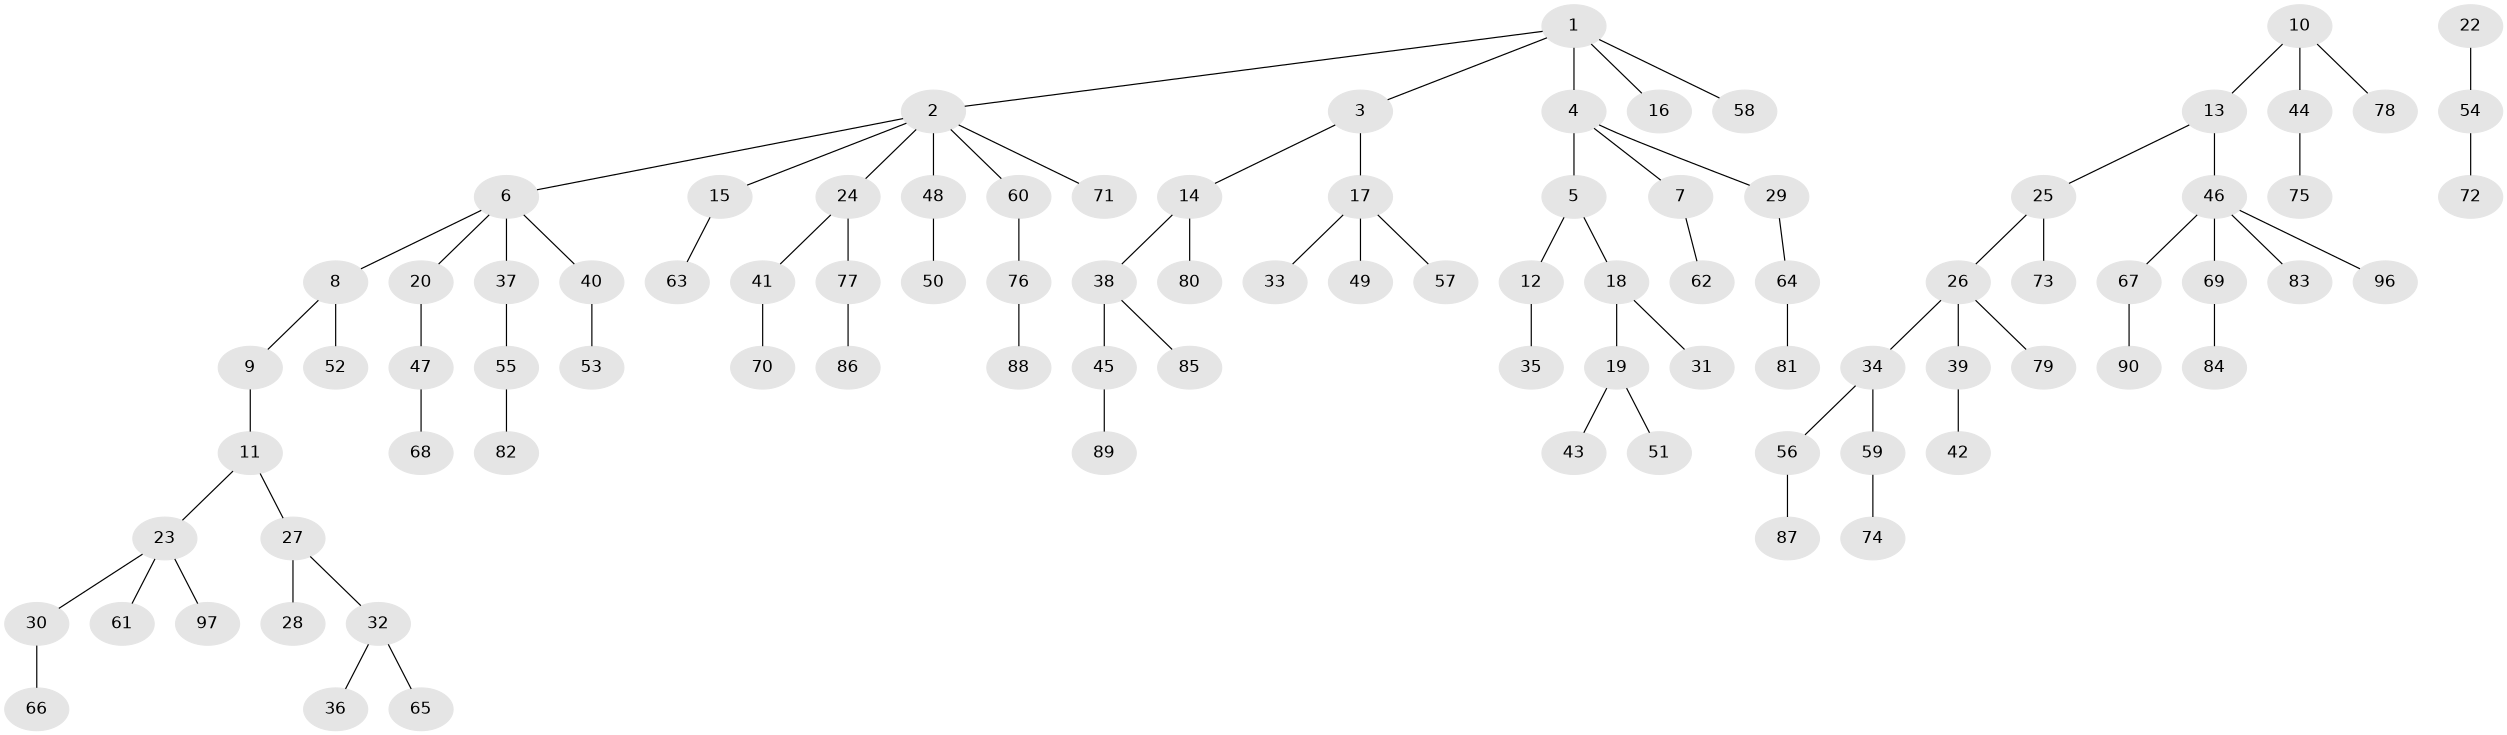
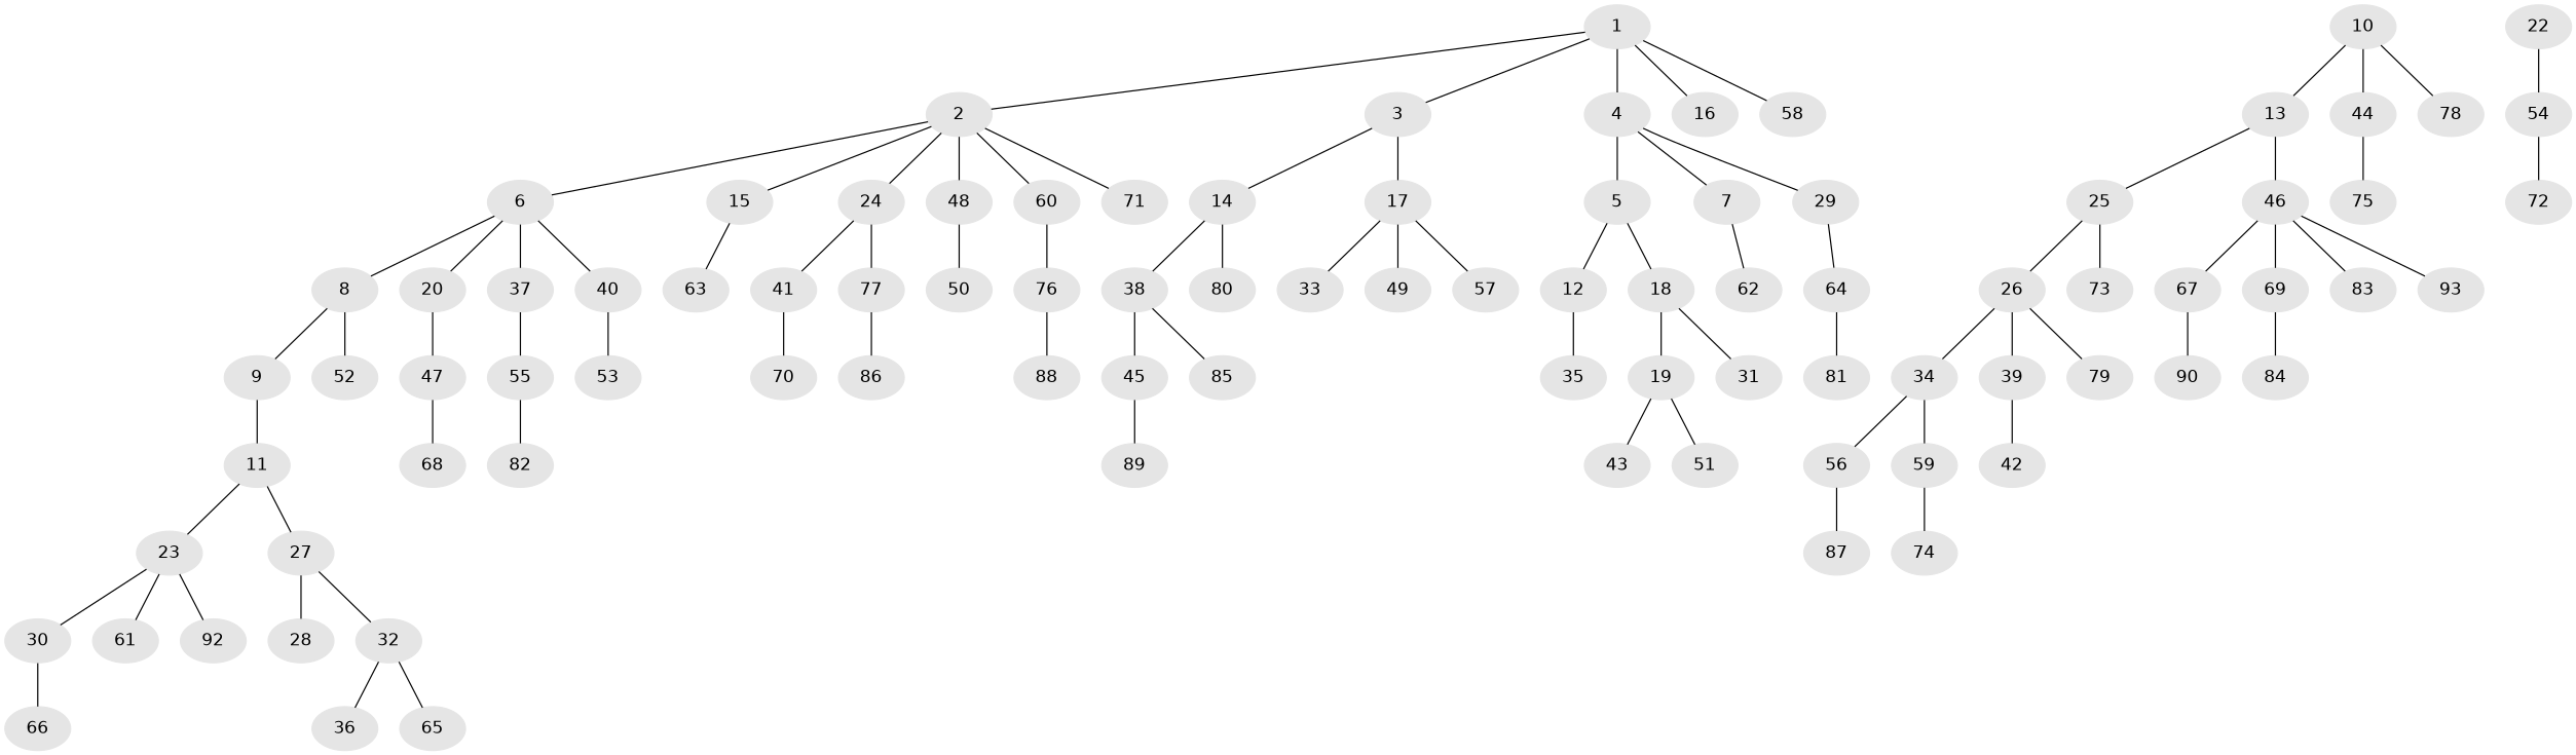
  graph {
    fontname="DejaVu Sans"
    node [color=gray90 fontname="DejaVu Sans" style=filled]
    edge [fontname="DejaVu Sans"]
    1
    2
    3
    4
    16
    58
    6
    15
    24
    48
    60
    71
    14
    17
    5
    7
    29
    8
    20
    37
    40
    63
    41
    77
    50
    76
    38
    80
    33
    49
    57
    12
    18
    62
    64
    10
    13
    44
    78
    35
    19
    31
    9
    52
    47
    55
    53
    11
    23
    27
    25
    46
    75
    30
    61
-   92 [label=97]
+   92
    28
    32
    26
    73
    67
    69
    83
-   93 [label=96]
+   93
    45
    85
    43
    51
    68
    22
    54
    72
    66
    70
    86
    34
    39
    79
    56
    59
    42
    36
    65
    81
    87
    74
    82
    89
    90
    84
    88
    1 -- 2
    1 -- 3
    1 -- 4
    1 -- 16
    1 -- 58
    2 -- 6
    2 -- 15
    2 -- 24
    2 -- 48
    2 -- 60
    2 -- 71
    3 -- 14
    3 -- 17
    4 -- 5
    4 -- 7
    4 -- 29
    6 -- 8
    6 -- 20
    6 -- 37
    6 -- 40
    15 -- 63
    24 -- 41
    24 -- 77
    48 -- 50
    60 -- 76
    14 -- 38
    14 -- 80
    17 -- 33
    17 -- 49
    17 -- 57
    5 -- 12
    5 -- 18
    7 -- 62
    29 -- 64
    8 -- 9
    8 -- 52
    20 -- 47
    37 -- 55
    40 -- 53
    41 -- 70
    77 -- 86
    76 -- 88
    38 -- 45
    38 -- 85
    12 -- 35
    18 -- 19
    18 -- 31
    64 -- 81
    10 -- 13
    10 -- 44
    10 -- 78
    13 -- 25
    13 -- 46
    44 -- 75
    19 -- 43
    19 -- 51
    9 -- 11
    47 -- 68
    55 -- 82
    11 -- 23
    11 -- 27
    23 -- 30
    23 -- 61
    23 -- 92
    27 -- 28
    27 -- 32
    25 -- 26
    25 -- 73
    46 -- 67
    46 -- 69
    46 -- 83
    46 -- 93
    30 -- 66
    32 -- 36
    32 -- 65
    26 -- 34
    26 -- 39
    26 -- 79
    67 -- 90
    69 -- 84
    45 -- 89
    22 -- 54
    54 -- 72
    34 -- 56
    34 -- 59
    39 -- 42
    56 -- 87
    59 -- 74
  }
